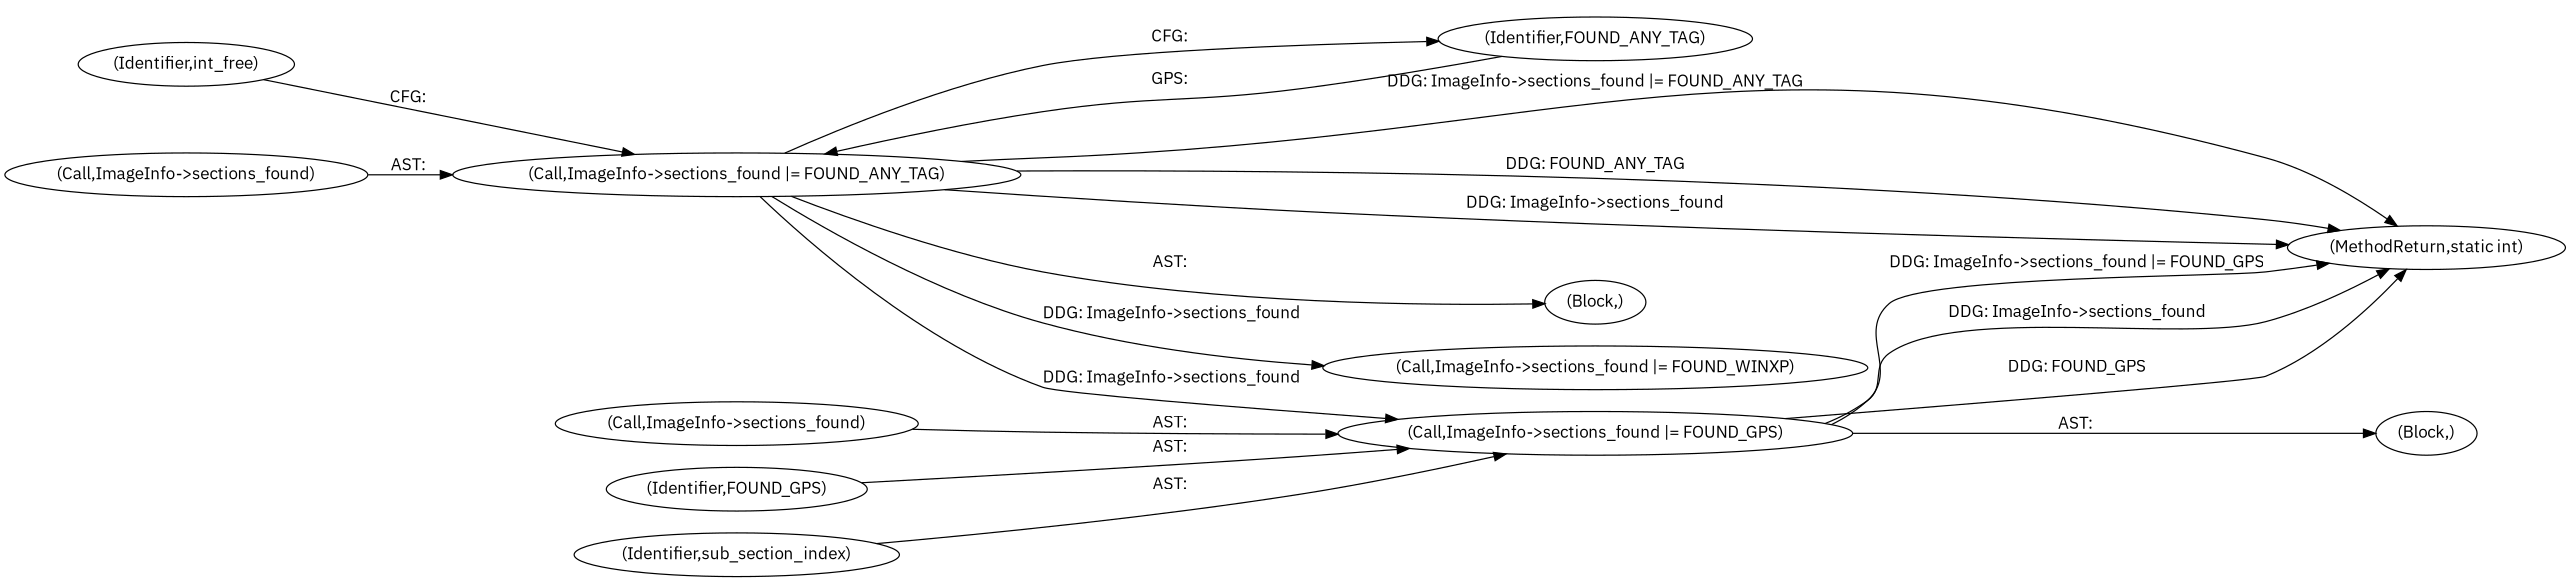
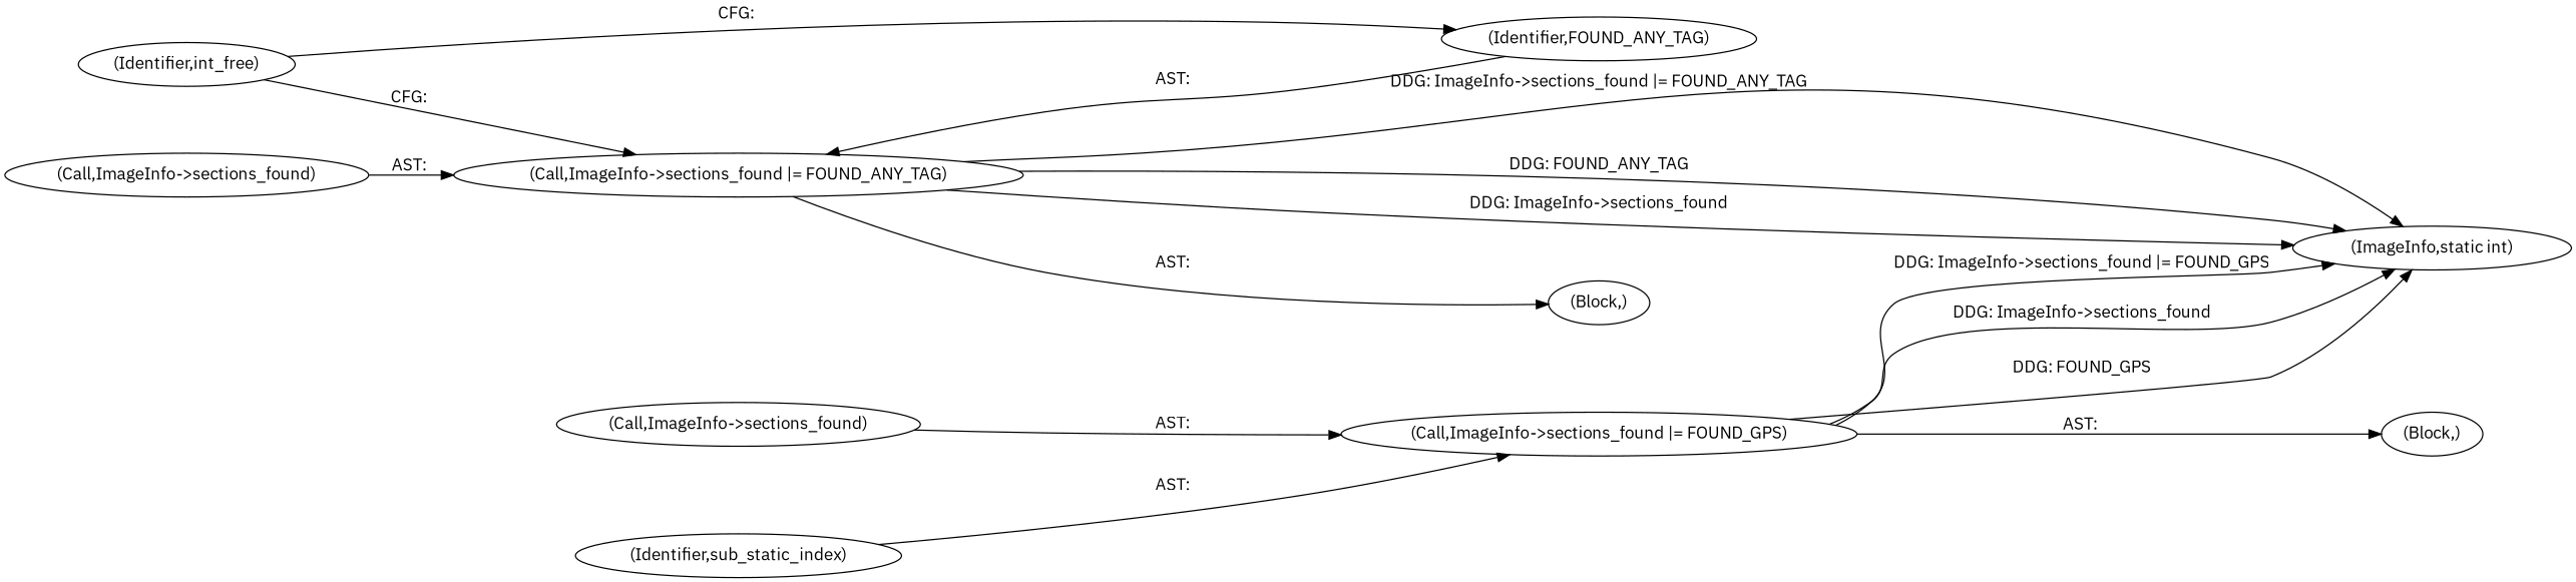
  digraph {
    fontname="IBM Plex Sans"
    rankdir=LR
    node [fontname="IBM Plex Sans"]
    edge [fontname="IBM Plex Sans"]
    n1 [label="(Call,ImageInfo->sections_found |= FOUND_GPS)"]
-   n2 [label="(MethodReturn,static int)"]
+   n2 [label="(ImageInfo,static int)"]
    n3 [label="(Block,)"]
-   n4 [label="(Identifier,FOUND_GPS)"]
    n5 [label="(Call,ImageInfo->sections_found |= FOUND_ANY_TAG)"]
    n6 [label="(Block,)"]
-   n7 [label="(Call,ImageInfo->sections_found |= FOUND_WINXP)"]
    n8 [label="(Identifier,FOUND_ANY_TAG)"]
    n9 [label="(Identifier,int_free)"]
    n10 [label="(Call,ImageInfo->sections_found)"]
-   n11 [label="(Identifier,sub_section_index)"]
+   n11 [label="(Identifier,sub_static_index)"]
    n12 [label="(Call,ImageInfo->sections_found)"]
    n1 -> n2 [label="DDG: ImageInfo->sections_found"]
    n1 -> n2 [label="DDG: FOUND_GPS"]
    n1 -> n2 [label="DDG: ImageInfo->sections_found |= FOUND_GPS"]
    n1 -> n3 [label="AST: "]
-   n4 -> n1 [label="AST: "]
-   n5 -> n1 [label="DDG: ImageInfo->sections_found"]
    n5 -> n2 [label="DDG: ImageInfo->sections_found |= FOUND_ANY_TAG"]
    n5 -> n2 [label="DDG: FOUND_ANY_TAG"]
    n5 -> n2 [label="DDG: ImageInfo->sections_found"]
    n5 -> n6 [label="AST: "]
-   n5 -> n7 [label="DDG: ImageInfo->sections_found"]
-   n5 -> n8 [label="CFG: "]
-   n8 -> n5 [label="GPS: "]
+   n9 -> n8 [label="CFG: "]
+   n8 -> n5 [label="AST: "]
    n9 -> n5 [label="CFG: "]
    n10 -> n5 [label="AST: "]
    n11 -> n1 [label="AST: "]
    n12 -> n1 [label="AST: "]
  }
